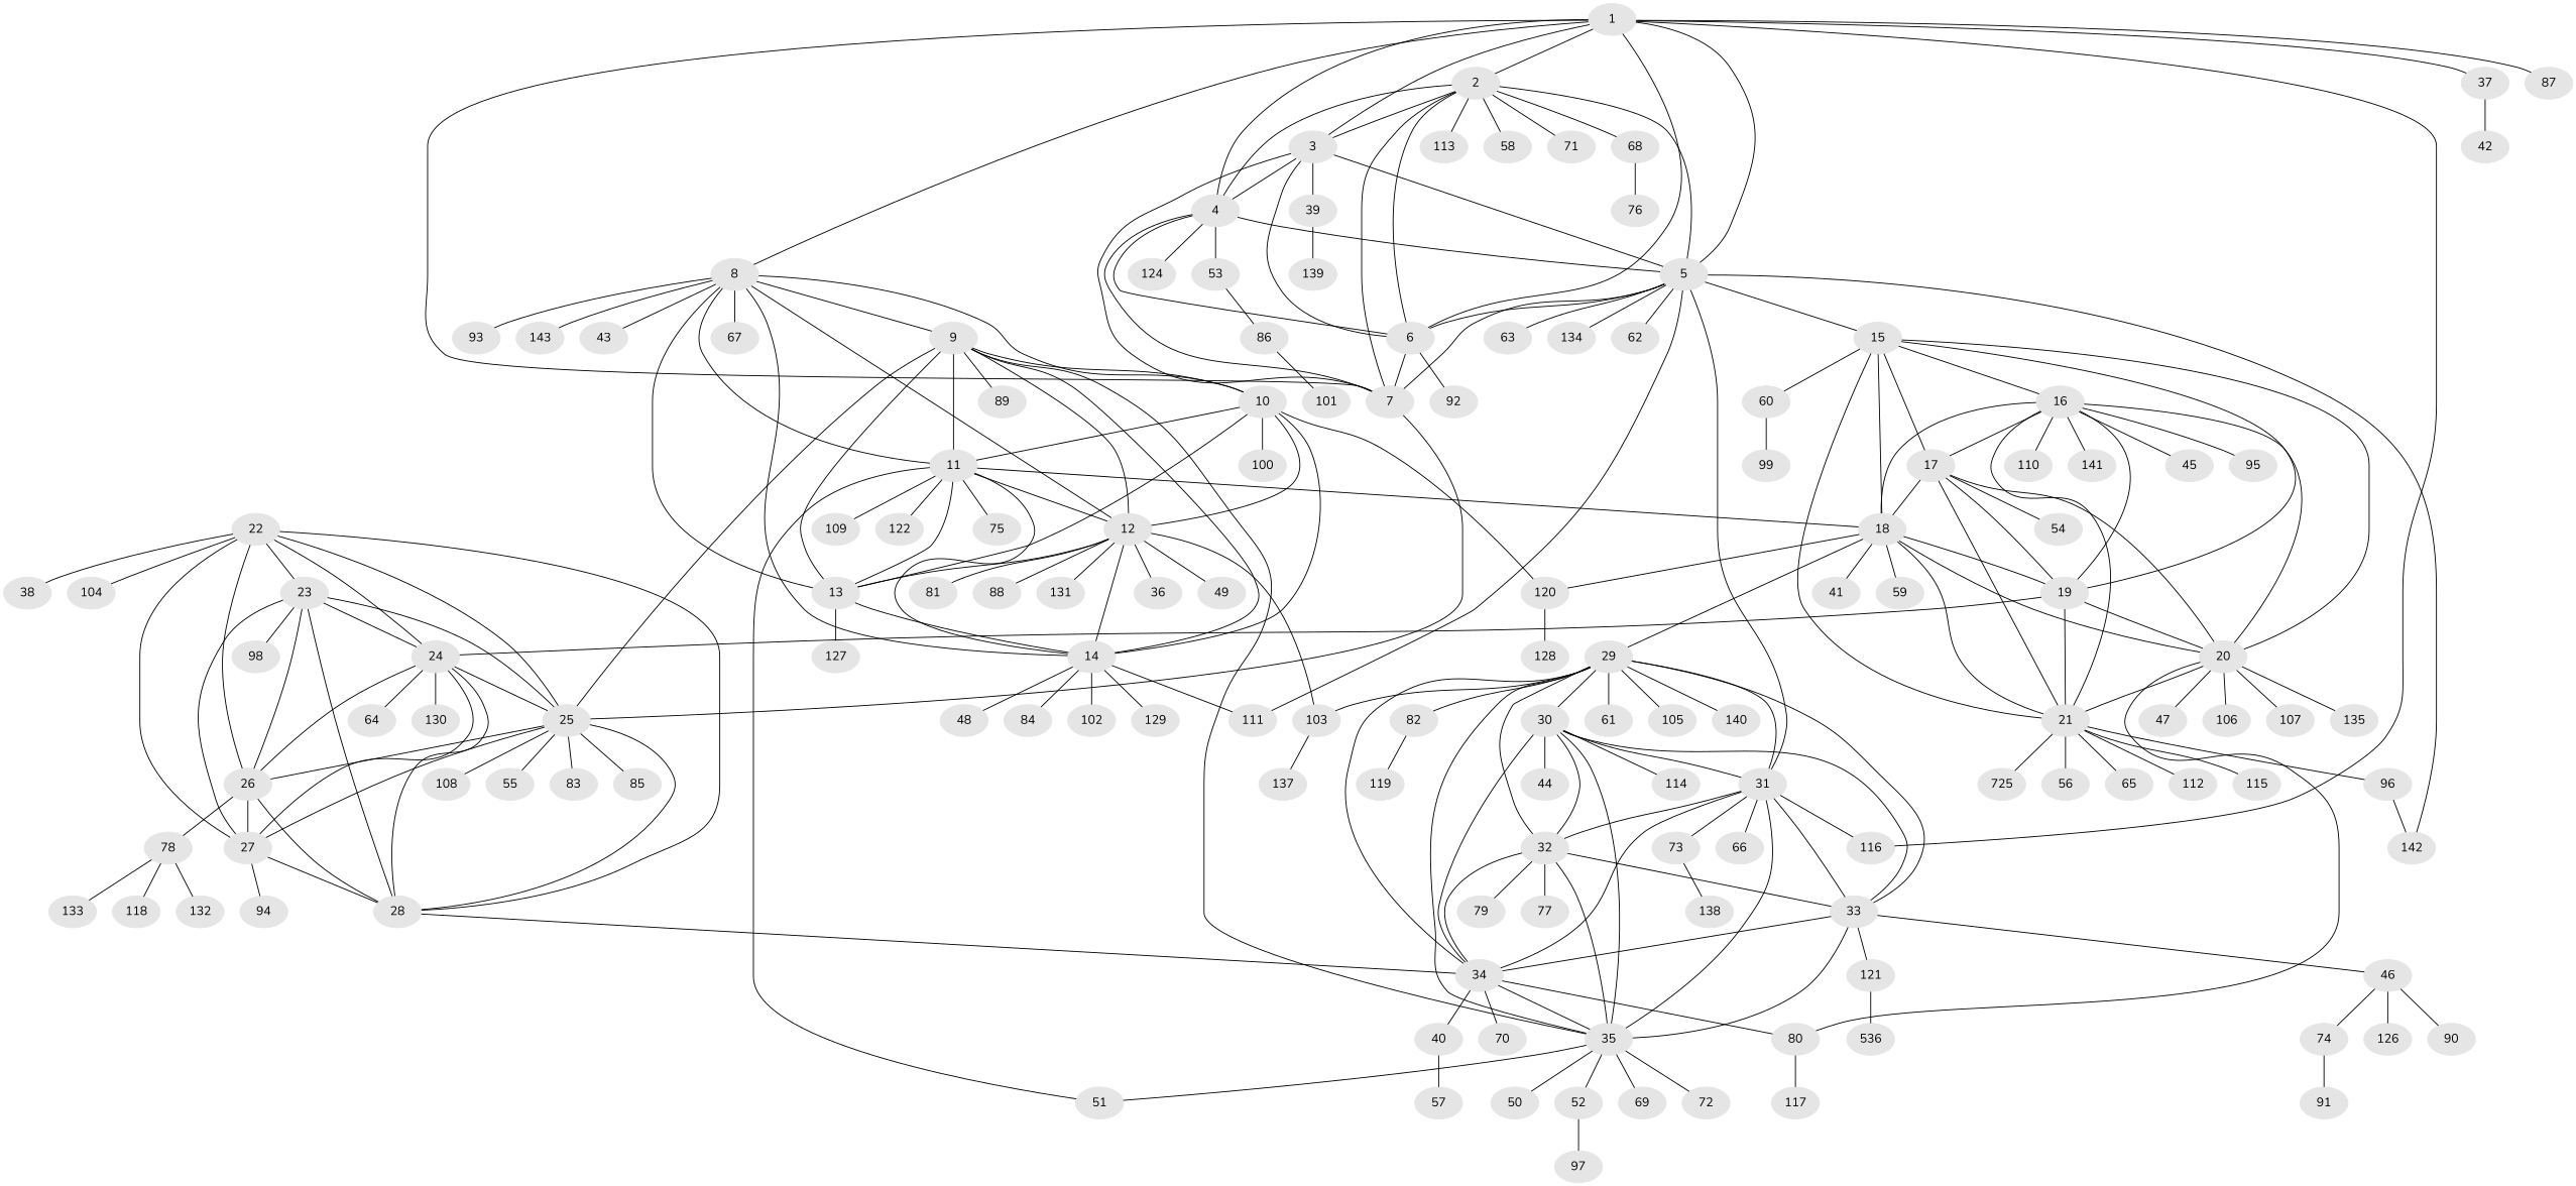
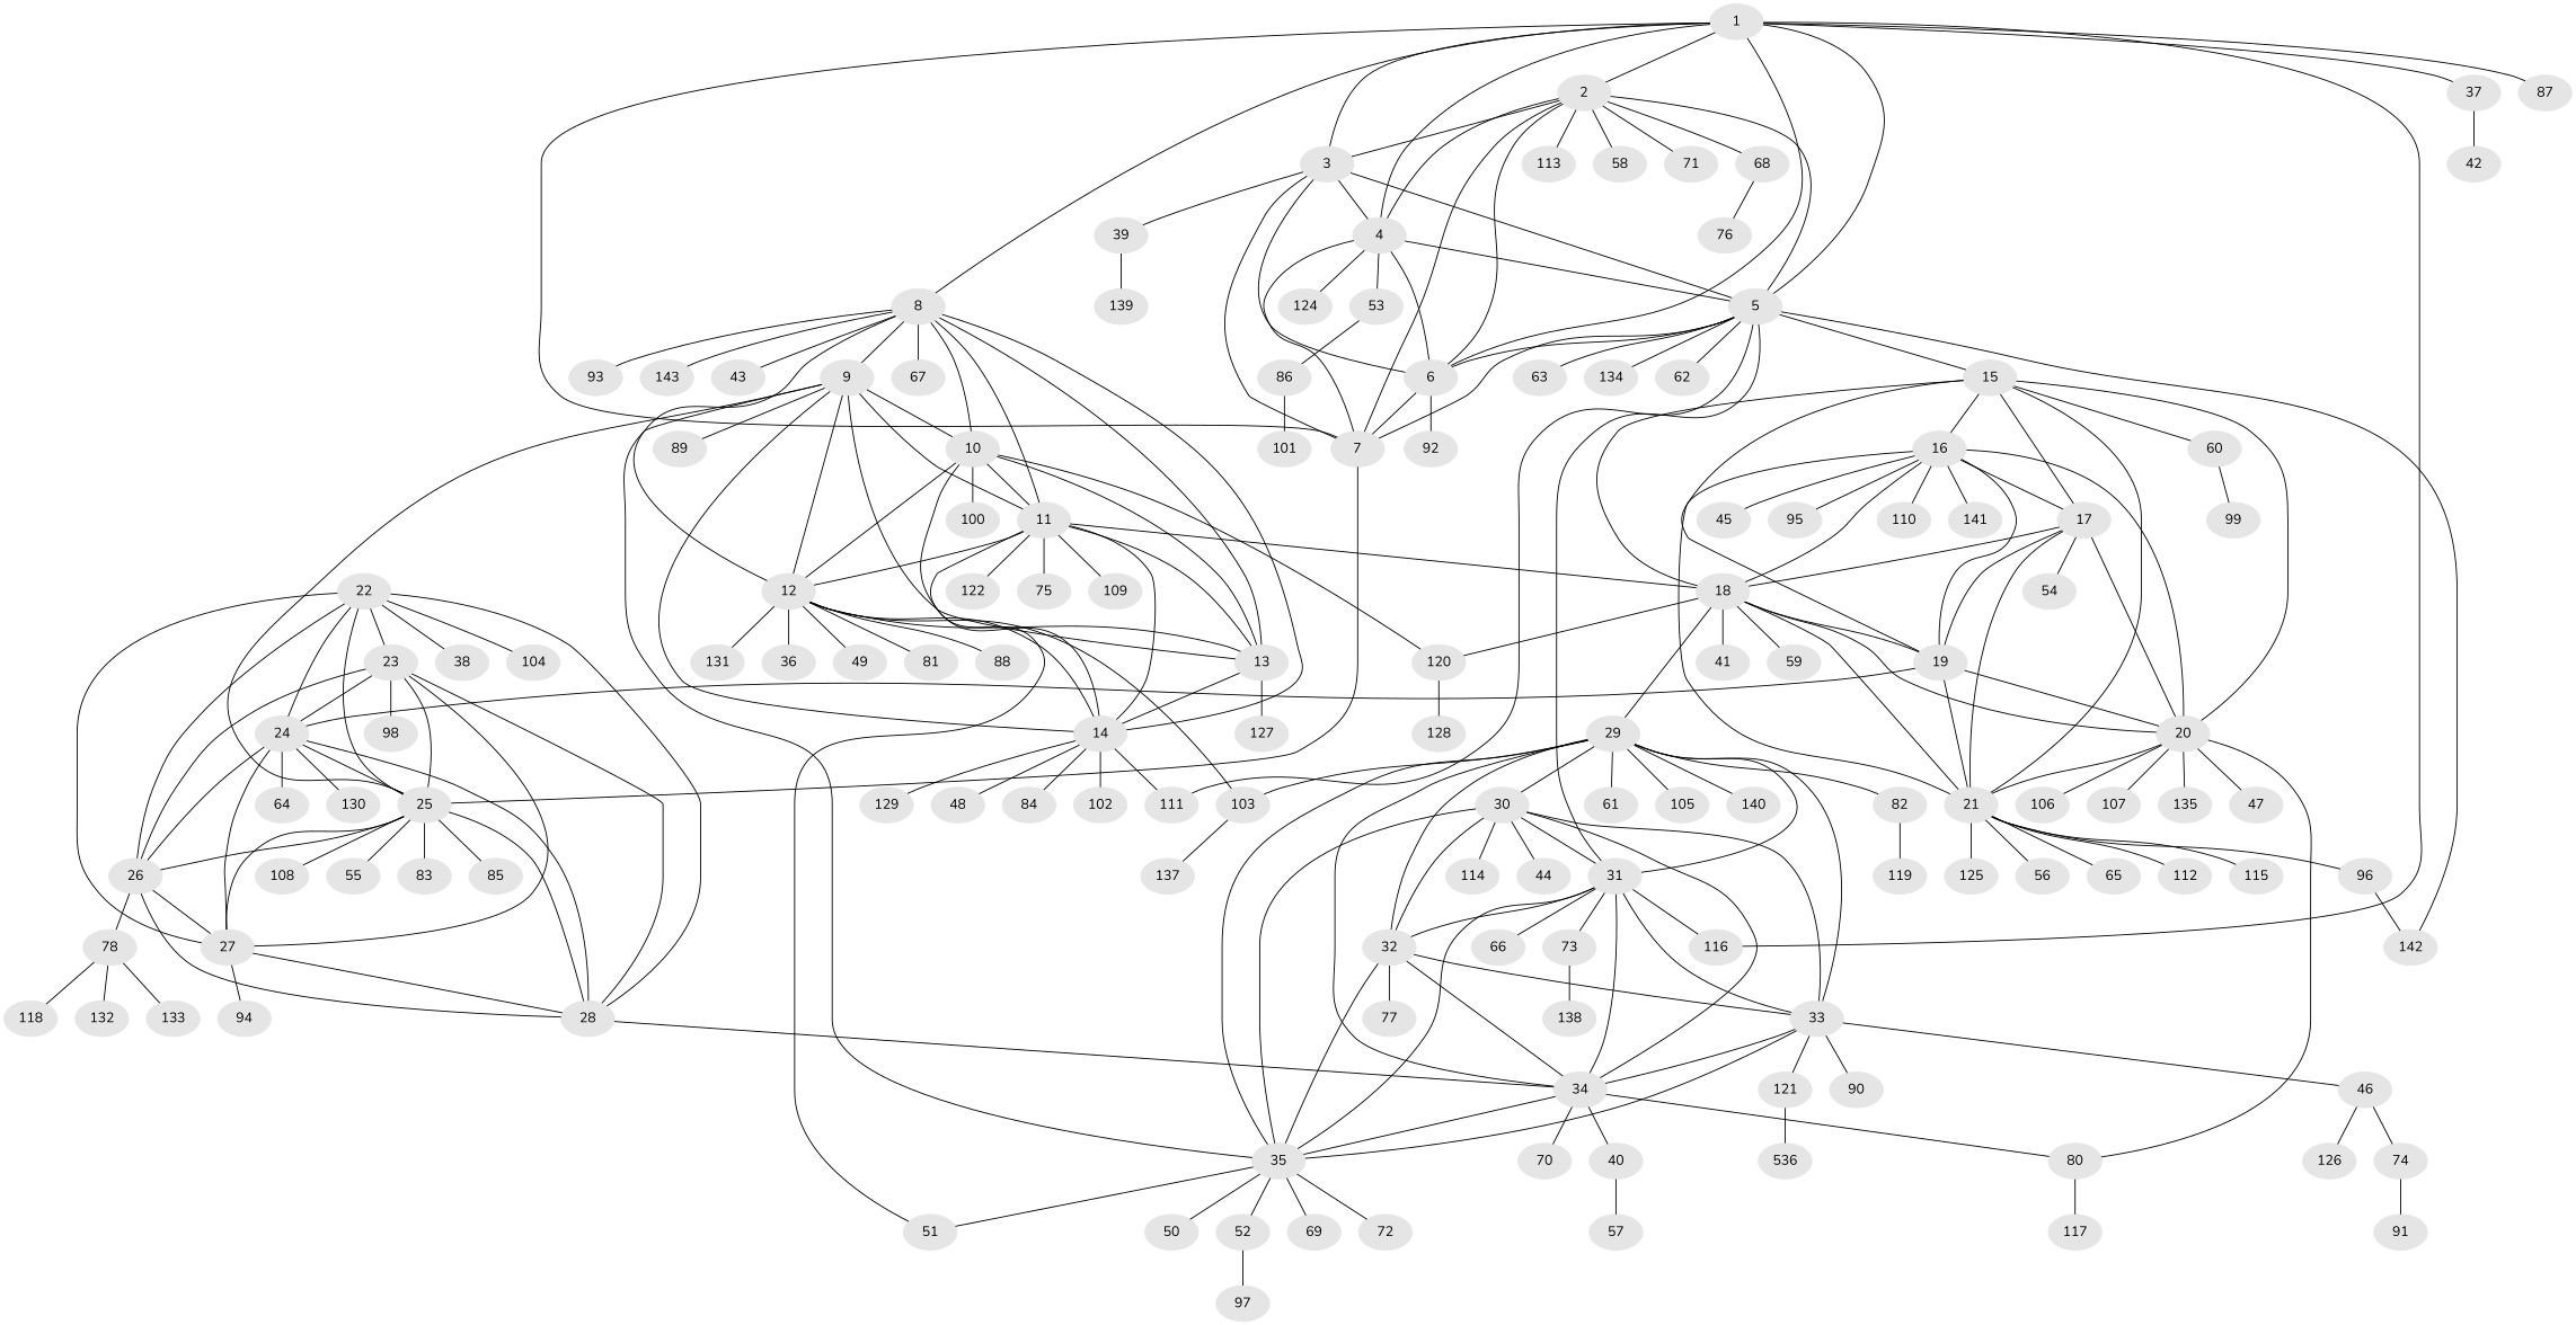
  graph {
    fontname=Nunito
    node [color=gray90 fontname=Nunito style=filled]
    edge [fontname=Nunito]
    1
    2
    3
    4
    5
    6
    7
    8
    37
    87
    116
    58
    68
    71
    113
    39
    53
    124
    15
    31
    62
    63
    111
    134
    142
    92
    25
    9
    10
    11
    12
    13
    14
    43
    67
    93
    143
    42
    76
    139
    86
    18
    16
    17
    19
    20
    21
    60
    35
    34
    32
    33
    66
    73
    26
    27
    28
    55
    83
    85
    108
    89
    100
    120
    51
    75
    109
    122
    36
    49
    81
    88
    103
    131
    127
    48
    84
    102
    129
    50
    52
    69
    72
    128
    29
    41
    59
    137
    45
    95
    110
    141
    54
    24
    47
    80
    106
    107
    135
    56
    65
    96
    112
    115
-   125 [label=725]
+   125
    99
    30
    61
    82
    105
    140
    64
    130
    117
    22
    23
    38
    104
    98
    78
    94
    118
    132
    133
    40
    70
    44
    114
    77
-   79
    46
    90
    121
    119
    138
    74
    126
    n138 [label=536]
    57
    97
    91
    101
    1 -- 2
    1 -- 3
    1 -- 4
    1 -- 5
    1 -- 6
    1 -- 7
    1 -- 8
    1 -- 37
    1 -- 87
    1 -- 116
    2 -- 3
    2 -- 4
    2 -- 5
    2 -- 6
    2 -- 7
    2 -- 58
    2 -- 68
    2 -- 71
    2 -- 113
    3 -- 4
    3 -- 5
    3 -- 6
    3 -- 7
    3 -- 39
    4 -- 5
    4 -- 6
    4 -- 7
    4 -- 53
    4 -- 124
    5 -- 6
    5 -- 7
    5 -- 15
    5 -- 31
    5 -- 62
    5 -- 63
    5 -- 111
    5 -- 134
    5 -- 142
    6 -- 7
    6 -- 92
    7 -- 25
    8 -- 9
    8 -- 10
    8 -- 11
    8 -- 12
    8 -- 13
    8 -- 14
    8 -- 43
    8 -- 67
    8 -- 93
    8 -- 143
    37 -- 42
    68 -- 76
    39 -- 139
    53 -- 86
    15 -- 18
    15 -- 16
    15 -- 17
    15 -- 19
    15 -- 20
    15 -- 21
    15 -- 60
    31 -- 116
    31 -- 35
    31 -- 34
    31 -- 32
    31 -- 33
    31 -- 66
    31 -- 73
    25 -- 26
    25 -- 27
    25 -- 28
    25 -- 55
    25 -- 83
    25 -- 85
    25 -- 108
    9 -- 25
    9 -- 10
    9 -- 11
    9 -- 12
    9 -- 13
    9 -- 14
    9 -- 35
    9 -- 89
    10 -- 11
    10 -- 12
    10 -- 13
    10 -- 14
    10 -- 100
    10 -- 120
    11 -- 12
    11 -- 13
    11 -- 14
    11 -- 18
    11 -- 51
    11 -- 75
    11 -- 109
    11 -- 122
    12 -- 13
    12 -- 14
    12 -- 36
    12 -- 49
    12 -- 81
    12 -- 88
    12 -- 103
    12 -- 131
    13 -- 14
    13 -- 127
    14 -- 111
    14 -- 48
    14 -- 84
    14 -- 102
    14 -- 129
    86 -- 101
    18 -- 19
    18 -- 20
    18 -- 21
    18 -- 120
    18 -- 29
    18 -- 41
    18 -- 59
    16 -- 18
    16 -- 17
    16 -- 19
    16 -- 20
    16 -- 21
    16 -- 45
    16 -- 95
    16 -- 110
    16 -- 141
    17 -- 18
    17 -- 19
    17 -- 20
    17 -- 21
    17 -- 54
    19 -- 20
    19 -- 21
    19 -- 24
    20 -- 21
    20 -- 47
    20 -- 80
    20 -- 106
    20 -- 107
    20 -- 135
    21 -- 56
    21 -- 65
    21 -- 96
    21 -- 112
    21 -- 115
    21 -- 125
    60 -- 99
    35 -- 51
    35 -- 50
    35 -- 52
    35 -- 69
    35 -- 72
    34 -- 35
    34 -- 80
    34 -- 40
    34 -- 70
    32 -- 35
    32 -- 34
    32 -- 33
    32 -- 77
-   32 -- 79
    33 -- 35
    33 -- 34
    33 -- 46
-   46 -- 90
+   33 -- 90
    33 -- 121
    73 -- 138
    26 -- 27
    26 -- 28
    26 -- 78
    27 -- 28
    27 -- 94
    28 -- 34
    120 -- 128
    103 -- 137
    52 -- 97
    29 -- 31
    29 -- 35
    29 -- 34
    29 -- 32
    29 -- 33
    29 -- 103
    29 -- 30
    29 -- 61
    29 -- 82
    29 -- 105
    29 -- 140
    24 -- 25
    24 -- 26
    24 -- 27
    24 -- 28
    24 -- 64
    24 -- 130
    80 -- 117
    96 -- 142
    30 -- 31
    30 -- 35
    30 -- 34
    30 -- 32
    30 -- 33
    30 -- 44
    30 -- 114
    82 -- 119
    22 -- 25
    22 -- 26
    22 -- 27
    22 -- 28
    22 -- 24
    22 -- 23
    22 -- 38
    22 -- 104
    23 -- 25
    23 -- 26
    23 -- 27
    23 -- 28
    23 -- 24
    23 -- 98
    78 -- 118
    78 -- 132
    78 -- 133
    40 -- 57
    46 -- 74
    46 -- 126
    121 -- n138
    74 -- 91
  }
